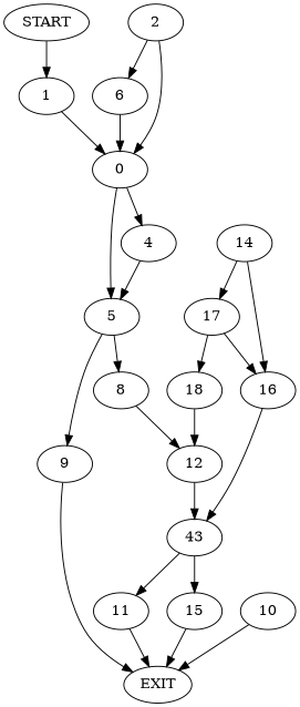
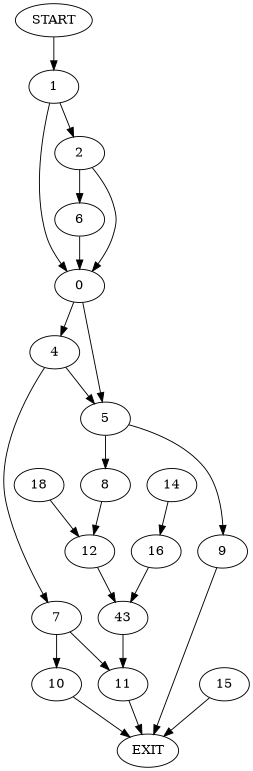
  digraph {
    n1 [label=START]
    1
    2
    n4 [label=0]
    n5 [label=EXIT]
    6
    4
    5
+   7
    8
    9
    10
    11
    12
    n15 [label=43]
    15
    14
    16
-   17
    18
    n1 -> 1
+   1 -> 2
    1 -> n4
    2 -> n4
    2 -> 6
    n4 -> 4
    n4 -> 5
    6 -> n4
    4 -> 5
+   4 -> 7
    5 -> 8
    5 -> 9
+   7 -> 10
+   7 -> 11
    8 -> 12
    9 -> n5
    10 -> n5
    11 -> n5
    12 -> n15
    n15 -> 11
-   n15 -> 15
    15 -> n5
    14 -> 16
-   14 -> 17
    16 -> n15
-   17 -> 16
-   17 -> 18
    18 -> 12
  }
